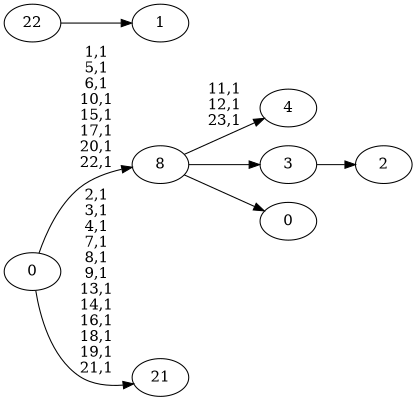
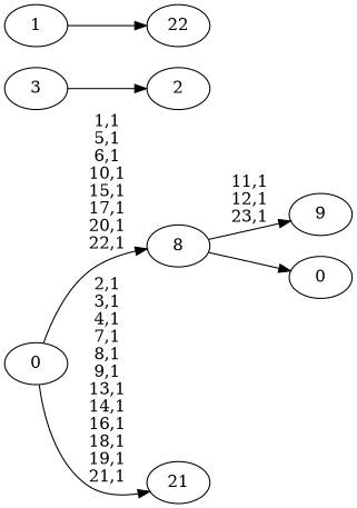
  digraph {
    rankdir=LR
-   n1 [label=4]
+   n1 [label=9]
    n2 [label=3]
    n3 [label=2]
    n4 [label=1]
    22
    n6 [label=0]
    8
    0
    21
    n2 -> n3
-   22 -> n4
+   n4 -> 22
    8 -> n1 [label="11,1\n12,1\n23,1"]
-   8 -> n2
    8 -> n6
    0 -> 8 [label="1,1\n5,1\n6,1\n10,1\n15,1\n17,1\n20,1\n22,1"]
    0 -> 21 [label="2,1\n3,1\n4,1\n7,1\n8,1\n9,1\n13,1\n14,1\n16,1\n18,1\n19,1\n21,1"]
  }
